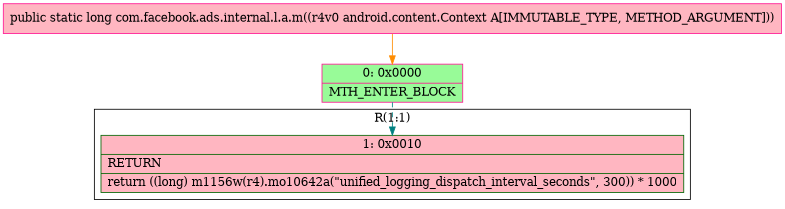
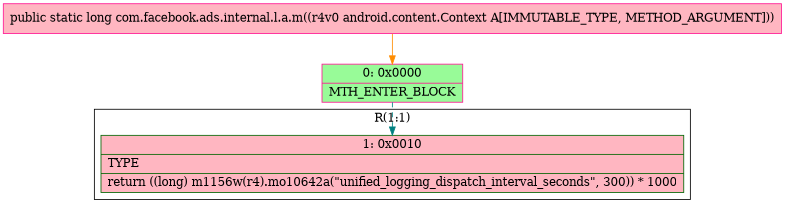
  digraph {
    node [color=deeppink shape=record style=filled fillcolor=lightpink]
-   n1 [color=darkgreen label="{1\:\ 0x0010|RETURN\l|return ((long) m1156w(r4).mo10642a(\"unified_logging_dispatch_interval_seconds\", 300)) * 1000\l}"]
+   n1 [color=darkgreen label="{1\:\ 0x0010|TYPE\l|return ((long) m1156w(r4).mo10642a(\"unified_logging_dispatch_interval_seconds\", 300)) * 1000\l}"]
    n2 [label="{0\:\ 0x0000|MTH_ENTER_BLOCK\l}" fillcolor=palegreen]
    n3 [label="{public static long com.facebook.ads.internal.l.a.m((r4v0 android.content.Context A[IMMUTABLE_TYPE, METHOD_ARGUMENT])) }"]
    subgraph cluster_1 {
      label="R(1:1)"
      n1
    }
    n2 -> n1 [color=teal style=dashed]
    n3 -> n2 [color=darkorange style=solid]
  }
